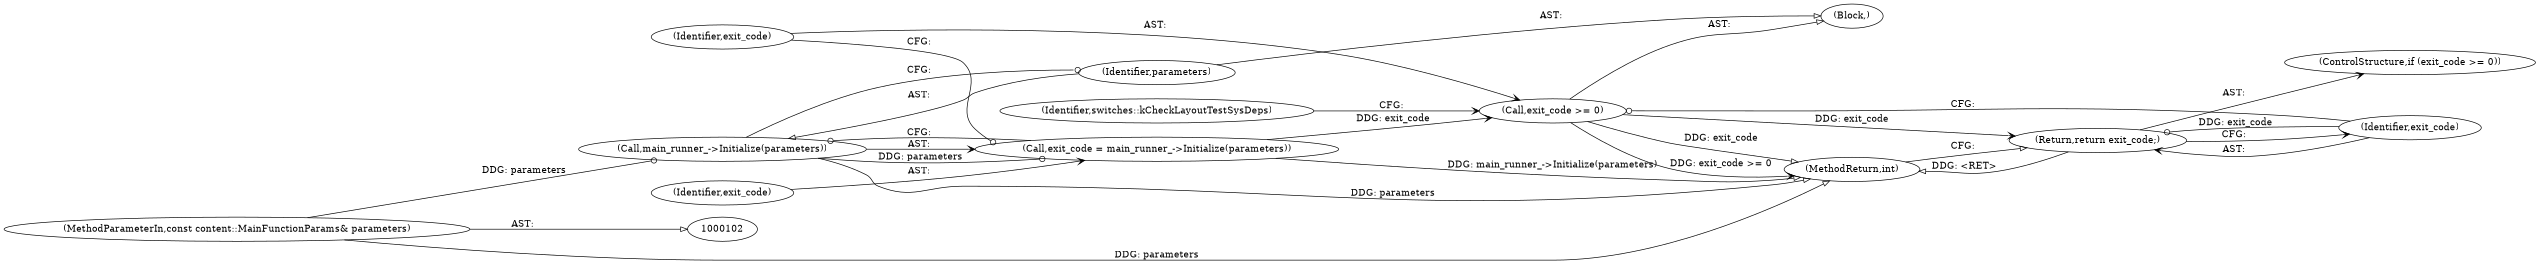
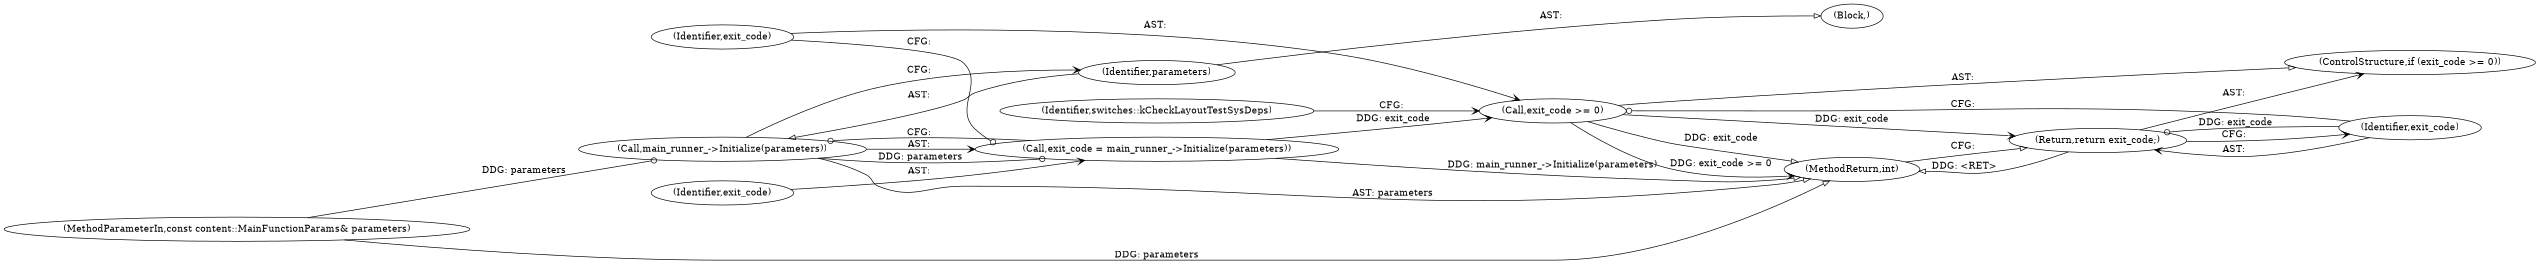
  digraph {
    rankdir=LR
    edge [arrowhead=vee]
    n1 [label="(Call,main_runner_->Initialize(parameters))"]
    n2 [label="(Call,exit_code = main_runner_->Initialize(parameters))"]
    n3 [label="(MethodReturn,int)"]
    n4 [label="(Identifier,parameters)"]
    n5 [label="(Call,exit_code >= 0)"]
    n6 [label="(Return,return exit_code;)"]
    n7 [label="(Block,)"]
    n8 [label="(MethodParameterIn,const content::MainFunctionParams& parameters)"]
-   1000102
    n10 [label="(ControlStructure,if (exit_code >= 0))"]
    n11 [label="(Identifier,exit_code)"]
    n12 [label="(Identifier,exit_code)"]
    n13 [label="(Identifier,switches::kCheckLayoutTestSysDeps)"]
    n14 [label="(Identifier,exit_code)"]
    n1 -> n2 [label="AST: "]
    n1 -> n2 [arrowhead=odot label="DDG: parameters"]
-   n1 -> n3 [arrowhead=onormal label="DDG: parameters"]
-   n1 -> n4 [arrowhead=odot label="CFG: "]
+   n1 -> n3 [arrowhead=onormal label="AST: parameters"]
+   n1 -> n4 [label="CFG: "]
    n2 -> n1 [arrowhead=odot label="CFG: "]
    n2 -> n3 [arrowhead=onormal label="DDG: main_runner_->Initialize(parameters)"]
    n2 -> n5 [label="DDG: exit_code"]
    n3 -> n6 [arrowhead=onormal label="CFG: "]
    n4 -> n1 [arrowhead=onormal label="AST: "]
    n4 -> n7 [arrowhead=onormal label="AST: "]
    n5 -> n3 [label="DDG: exit_code >= 0"]
    n5 -> n3 [arrowhead=onormal label="DDG: exit_code"]
    n5 -> n6 [label="DDG: exit_code"]
-   n5 -> n7 [arrowhead=onormal label="AST: "]
+   n5 -> n10 [arrowhead=onormal label="AST: "]
    n6 -> n3 [arrowhead=onormal label="DDG: <RET>"]
    n6 -> n10 [label="AST: "]
    n6 -> n11 [label="CFG: "]
    n8 -> n1 [arrowhead=odot label="DDG: parameters"]
    n8 -> n3 [arrowhead=onormal label="DDG: parameters"]
-   n8 -> 1000102 [arrowhead=onormal label="AST: "]
    n11 -> n5 [arrowhead=odot label="CFG: "]
    n11 -> n6 [label="AST: "]
    n11 -> n6 [arrowhead=odot label="DDG: exit_code"]
    n12 -> n2 [arrowhead=odot label="CFG: "]
    n12 -> n5 [label="AST: "]
    n13 -> n5 [label="CFG: "]
    n14 -> n2 [label="AST: "]
  }
